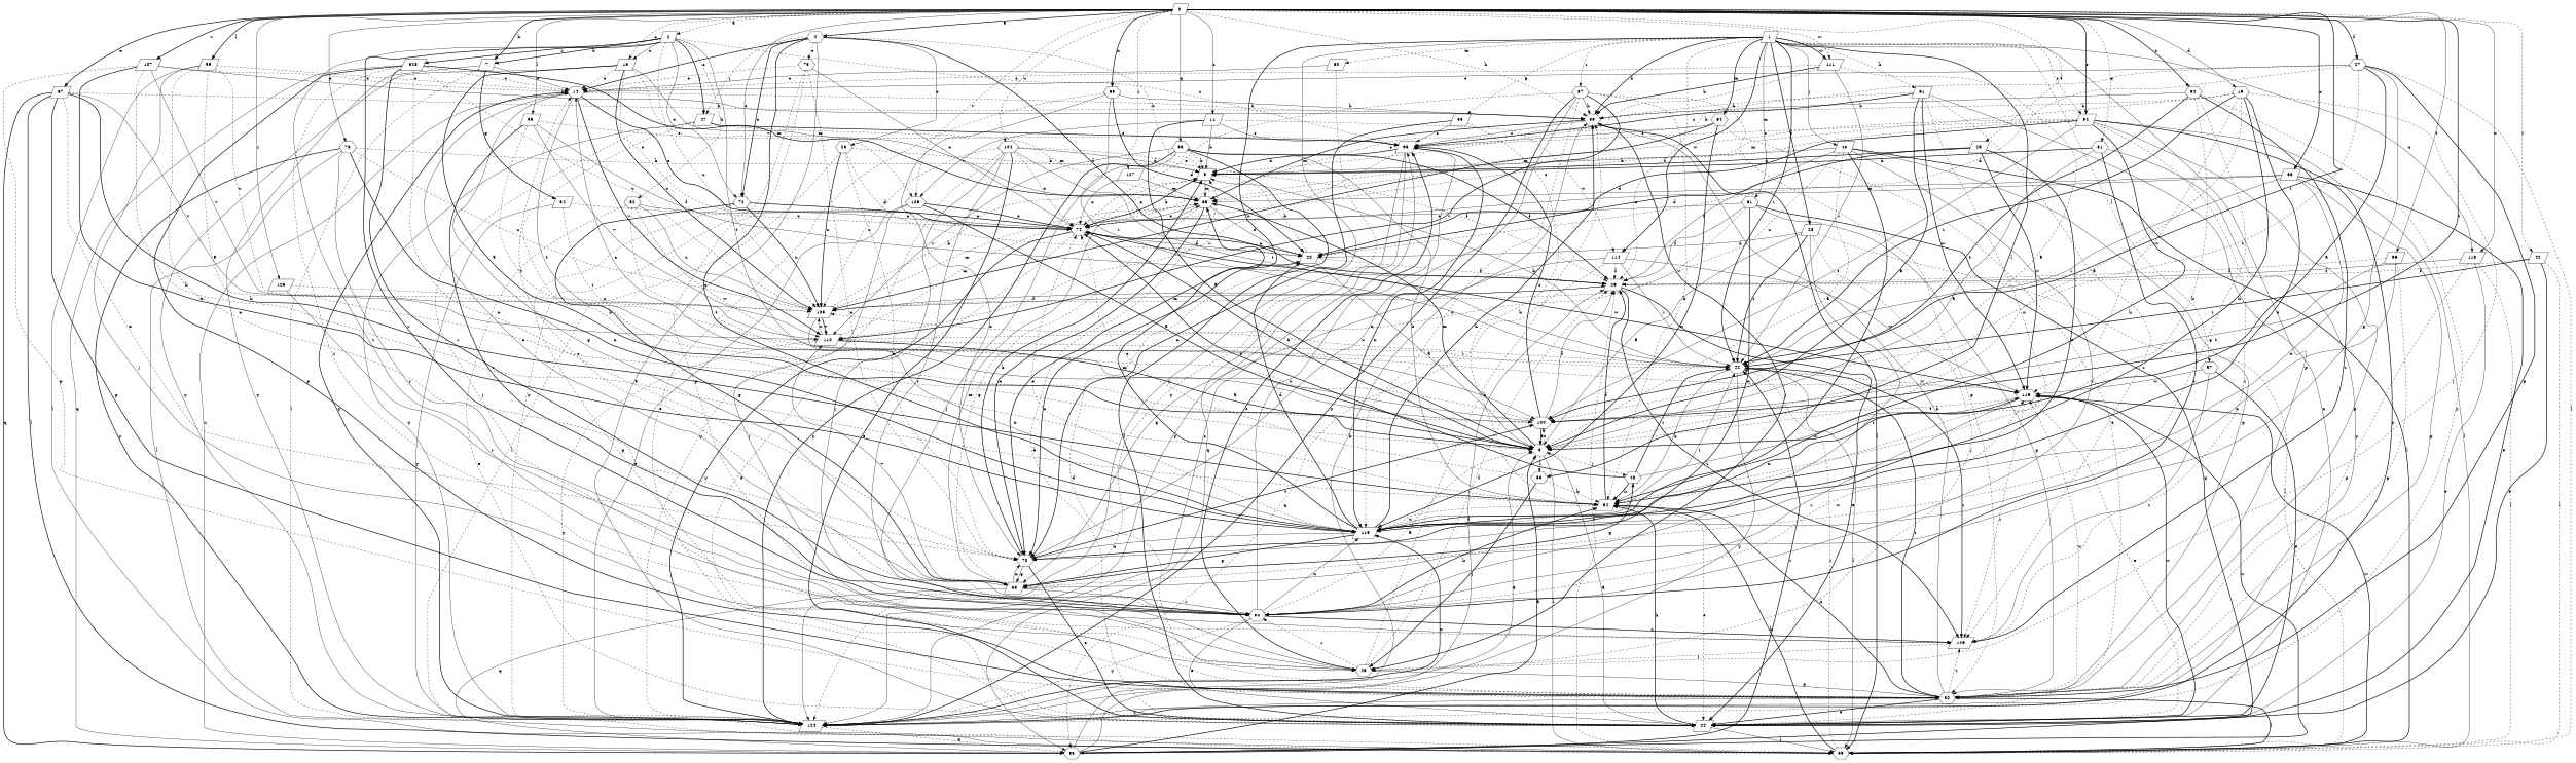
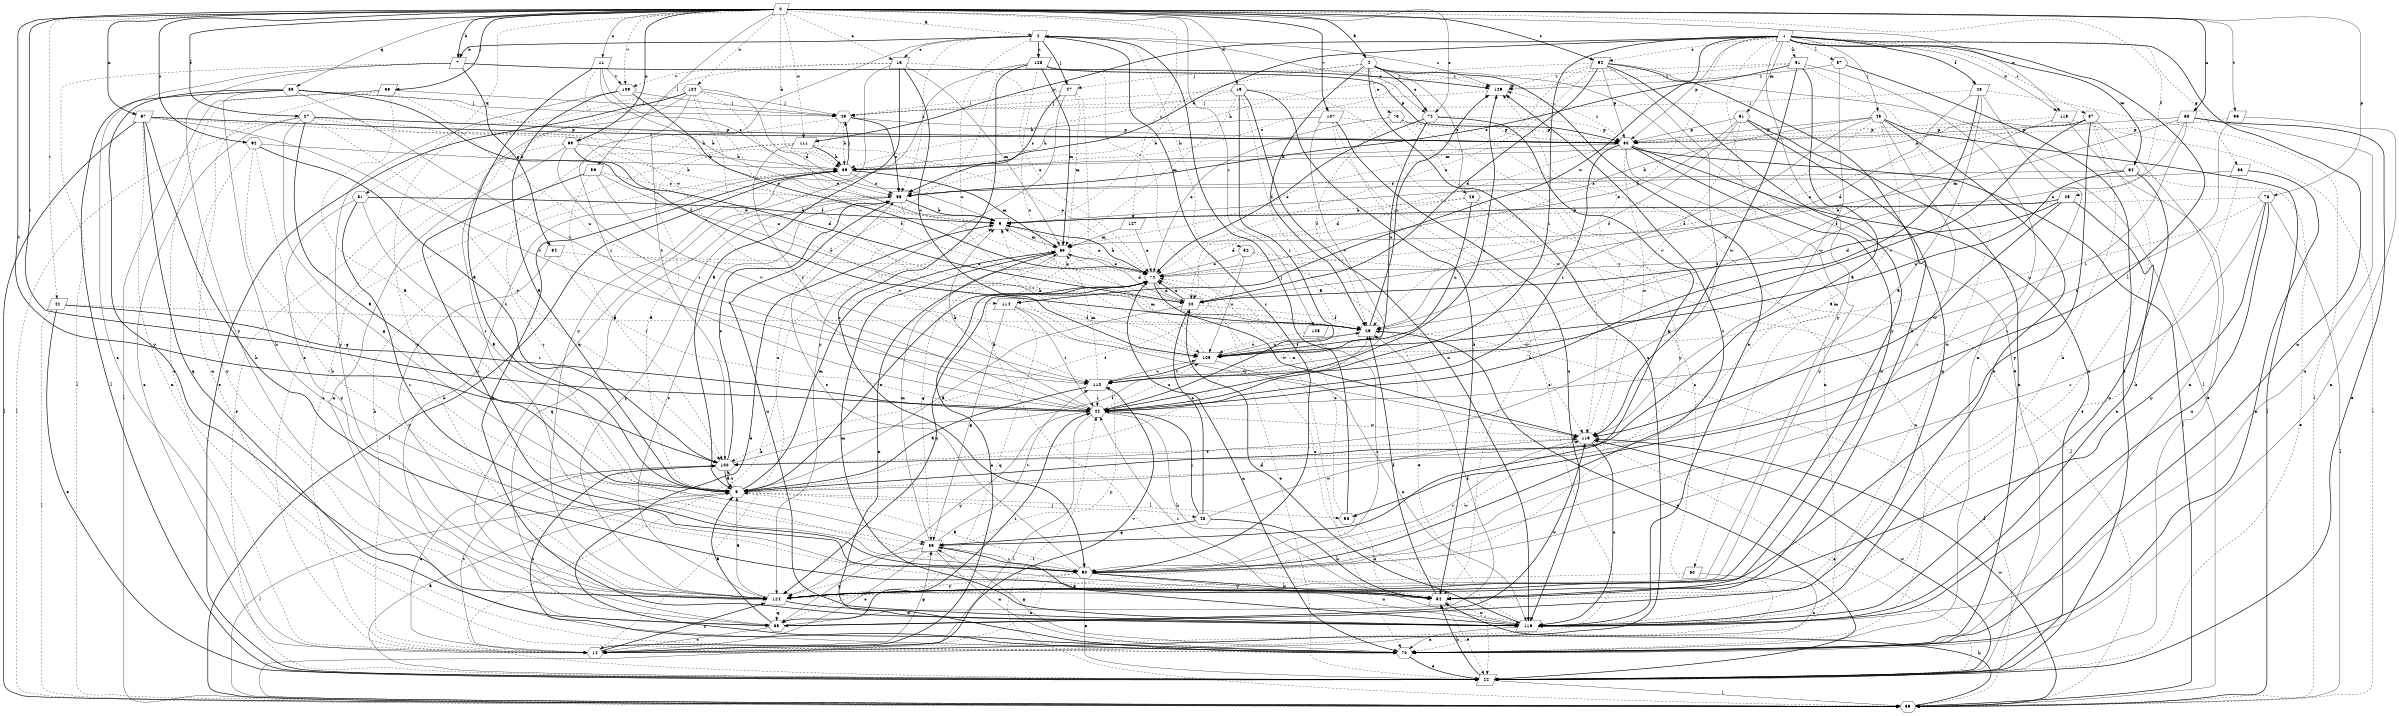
  strict digraph {
    node [shape=parallelogram]
    edge [style=dashed]
    0
    2
    4 [shape=hexagon]
    7
    11
    13
    19 [shape=hexagon]
    25
    27 [shape=hexagon]
    39 [shape=hexagon]
    42
    44 [shape=hexagon]
    55
    56
    67
    68
    69 [shape=hexagon]
    72 [shape=hexagon]
    78 [shape=hexagon]
    81 [shape=hexagon]
    83 [shape=hexagon]
    92 [shape=hexagon]
    94
    96
    100 [shape=hexagon]
    104 [shape=hexagon]
    107
    109 [shape=hexagon]
    111
    118
    125
    127
    47
    52 [shape=hexagon]
    90 [shape=hexagon]
    95
    105
-   128 [label=328]
+   128
    129
    29
    9
    14 [shape=hexagon]
    23 [shape=hexagon]
    24
    73 [shape=hexagon]
    119
    124
    59 [shape=hexagon]
    34
    114
    5 [shape=hexagon]
    65 [shape=hexagon]
    74 [shape=hexagon]
    49 [shape=hexagon]
    54
    115 [shape=hexagon]
    20
    80 [shape=hexagon]
    35
    70 [shape=hexagon]
    110
    85 [shape=hexagon]
    1
    28
    33
-   45
+   45 [shape=hexagon]
    51
    57 [shape=hexagon]
    58 [shape=hexagon]
    60
    61 [shape=hexagon]
    64 [shape=hexagon]
    87 [shape=hexagon]
    48 [shape=hexagon]
    0 -> 2 [label=a]
    0 -> 4 [label=a style=bold]
    0 -> 7 [label=b style=bold]
    0 -> 11 [label=c style=solid]
    0 -> 13 [label=c]
    0 -> 19 [label=d style=solid]
    0 -> 25 [label=f]
    0 -> 27 [label=f style=bold]
    0 -> 39 [label=h]
    0 -> 42 [label=i]
    0 -> 44 [label=i style=bold]
    0 -> 55 [label=l style=bold]
    0 -> 56 [label=l style=solid]
    0 -> 67 [label=n style=bold]
    0 -> 68 [label=n style=bold]
    0 -> 69 [label=n style=bold]
    0 -> 72 [label=o style=solid]
    0 -> 78 [label=p style=solid]
    0 -> 81 [label=q]
    0 -> 83 [label=q style=solid]
    0 -> 92 [label=s style=bold]
    0 -> 94 [label=s style=bold]
    0 -> 96 [label=t style=solid]
    0 -> 100 [label=t style=bold]
    0 -> 104 [label=u]
    0 -> 107 [label=v style=bold]
    0 -> 109 [label=v]
    0 -> 111 [label=w]
    0 -> 118 [label=x style=solid]
    0 -> 125 [label=z style=solid]
    0 -> 127 [label=z]
    2 -> 7 [label=b style=bold]
    2 -> 13 [label=c style=solid]
    2 -> 72 [label=o style=solid]
    2 -> 100 [label=t style=solid]
    2 -> 47 [label=j style=bold]
    2 -> 52 [label=k]
    2 -> 90 [label=r style=bold]
    2 -> 95 [label=s]
    2 -> 105 [label=u]
    2 -> 128 [label=z style=bold]
    2 -> 129 [label=z style=solid]
    4 -> 72 [label=o style=bold]
    4 -> 47 [label=j]
    4 -> 29 [label=f style=bold]
    4 -> 9 [label=b]
    4 -> 14 [label=c style=bold]
    4 -> 23 [label=e style=solid]
    4 -> 24 [label=e style=solid]
    4 -> 73 [label=o]
    4 -> 119 [label=x style=bold]
-   92 -> 129 [label=z style=bold]
+   7 -> 129 [label=z style=bold]
    7 -> 14 [label=c style=solid]
    7 -> 124 [label=y style=solid]
    7 -> 59 [label=l]
    7 -> 34 [label=g style=bold]
    11 -> 109 [label=v style=solid]
    11 -> 95 [label=s style=solid]
    11 -> 9 [label=b style=solid]
    11 -> 114 [label=w]
    11 -> 5 [label=a style=bold]
    13 -> 109 [label=v]
    13 -> 105 [label=u style=bold]
    13 -> 14 [label=c]
    13 -> 124 [label=y style=solid]
    13 -> 5 [label=a style=bold]
    13 -> 65 [label=m style=solid]
    13 -> 74 [label=o]
    19 -> 39 [label=h]
    19 -> 44 [label=i style=bold]
    19 -> 119 [label=x style=bold]
    19 -> 5 [label=a]
    19 -> 65 [label=m]
    19 -> 49 [label=j]
    19 -> 54 [label=k style=bold]
    19 -> 115 [label=w]
    25 -> 9 [label=b style=bold]
    25 -> 119 [label=x style=bold]
    25 -> 115 [label=w style=bold]
    25 -> 20 [label=d style=bold]
    27 -> 100 [label=t]
    27 -> 9 [label=b]
    27 -> 14 [label=c style=solid]
    27 -> 59 [label=l]
    27 -> 5 [label=a style=bold]
    27 -> 20 [label=d]
    27 -> 80 [label=p style=bold]
    27 -> 35 [label=g style=solid]
    39 -> 95 [label=s style=solid]
    39 -> 59 [label=l style=bold]
    39 -> 65 [label=m style=bold]
    39 -> 49 [label=j style=bold]
    42 -> 44 [label=i style=bold]
    42 -> 29 [label=f]
    42 -> 24 [label=e style=bold]
    42 -> 59 [label=l]
    44 -> 105 [label=u]
    44 -> 129 [label=z style=bold]
    44 -> 9 [label=b style=solid]
    44 -> 124 [label=y style=solid]
    44 -> 59 [label=l style=solid]
    44 -> 54 [label=k style=solid]
    44 -> 115 [label=w]
    55 -> 105 [label=u]
    55 -> 14 [label=c]
    55 -> 59 [label=l style=solid]
    55 -> 5 [label=a]
    55 -> 49 [label=j style=solid]
    55 -> 70 [label=n]
    56 -> 100 [label=t]
    56 -> 90 [label=r style=bold]
    56 -> 95 [label=s]
    56 -> 29 [label=f style=solid]
    56 -> 110 [label=v style=solid]
    67 -> 39 [label=h]
    67 -> 59 [label=l style=bold]
    67 -> 54 [label=k style=bold]
    67 -> 80 [label=p style=bold]
    67 -> 70 [label=n]
    67 -> 110 [label=v style=solid]
    67 -> 85 [label=q style=bold]
    68 -> 44 [label=i style=solid]
    68 -> 24 [label=e style=bold]
    68 -> 119 [label=x style=solid]
    68 -> 65 [label=m style=solid]
    68 -> 74 [label=o style=solid]
    68 -> 80 [label=p style=solid]
    69 -> 39 [label=h style=solid]
    69 -> 44 [label=i style=solid]
    69 -> 24 [label=e]
    69 -> 20 [label=d style=bold]
    69 -> 70 [label=n style=solid]
    72 -> 105 [label=u style=bold]
    72 -> 74 [label=o style=bold]
    72 -> 80 [label=p]
    72 -> 35 [label=g style=bold]
    78 -> 90 [label=r style=solid]
    78 -> 105 [label=u]
    78 -> 9 [label=b]
    78 -> 119 [label=x style=bold]
    78 -> 124 [label=y style=bold]
    78 -> 59 [label=l style=solid]
    81 -> 90 [label=r style=bold]
    81 -> 9 [label=b style=bold]
    81 -> 124 [label=y style=solid]
    81 -> 5 [label=a style=solid]
    83 -> 29 [label=f style=bold]
    83 -> 9 [label=b]
    83 -> 24 [label=l style=bold]
    83 -> 124 [label=y style=bold]
    83 -> 49 [label=j style=solid]
    83 -> 54 [label=k style=solid]
    83 -> 110 [label=v style=solid]
    92 -> 39 [label=h style=solid]
    92 -> 100 [label=t style=bold]
    92 -> 124 [label=y]
    92 -> 54 [label=k]
    92 -> 35 [label=g]
    94 -> 100 [label=t style=solid]
    94 -> 95 [label=s]
    94 -> 129 [label=z]
    94 -> 124 [label=y style=bold]
    94 -> 59 [label=l style=solid]
    94 -> 65 [label=m]
    94 -> 74 [label=o]
    94 -> 54 [label=k style=bold]
    94 -> 20 [label=d style=bold]
    94 -> 80 [label=p style=solid]
    96 -> 100 [label=t style=solid]
    96 -> 80 [label=p]
    96 -> 70 [label=n style=solid]
    100 -> 95 [label=s style=bold]
    100 -> 29 [label=f style=solid]
    100 -> 14 [label=c style=solid]
    100 -> 5 [label=a style=bold]
    104 -> 44 [label=i style=solid]
    104 -> 90 [label=r style=solid]
    104 -> 105 [label=u]
    104 -> 29 [label=f]
    104 -> 9 [label=d style=solid]
    104 -> 24 [label=e style=bold]
    104 -> 124 [label=y]
    104 -> 74 [label=o]
    104 -> 49 [label=j style=solid]
    107 -> 39 [label=h style=solid]
    107 -> 14 [label=c]
    107 -> 119 [label=x style=bold]
    107 -> 54 [label=k]
    107 -> 80 [label=p]
    107 -> 110 [label=v style=solid]
-   109 -> 124 [label=e style=solid]
+   109 -> 124 [label=y style=solid]
    109 -> 5 [label=a style=bold]
    109 -> 74 [label=o style=bold]
    109 -> 49 [label=j style=solid]
    111 -> 39 [label=h style=bold]
    111 -> 44 [label=i style=solid]
    111 -> 14 [label=c]
    111 -> 5 [label=a]
    111 -> 74 [label=o]
    118 -> 29 [label=f style=solid]
    118 -> 24 [label=e style=solid]
    118 -> 59 [label=l]
    118 -> 80 [label=p]
    125 -> 90 [label=r style=solid]
    125 -> 105 [label=u]
    127 -> 65 [label=m style=solid]
    127 -> 74 [label=o style=solid]
    47 -> 95 [label=s style=bold]
    47 -> 124 [label=y style=solid]
    47 -> 65 [label=m]
    47 -> 49 [label=j]
    47 -> 54 [label=k]
    52 -> 100 [label=t]
    52 -> 105 [label=u style=solid]
    52 -> 24 [label=e]
    52 -> 74 [label=o style=solid]
    52 -> 115 [label=w]
    90 -> 95 [label=s style=solid]
    90 -> 129 [label=z style=bold]
    90 -> 14 [label=c]
    90 -> 24 [label=e style=solid]
    90 -> 119 [label=x style=solid]
    90 -> 124 [label=y]
    90 -> 5 [label=a]
    90 -> 54 [label=k style=bold]
    90 -> 115 [label=w]
    95 -> 9 [label=b style=bold]
    95 -> 119 [label=x style=bold]
    95 -> 124 [label=y style=solid]
    95 -> 110 [label=v]
    95 -> 85 [label=q style=solid]
    105 -> 29 [label=f style=solid]
    105 -> 9 [label=b]
    105 -> 119 [label=x style=solid]
    105 -> 65 [label=m]
    105 -> 110 [label=v style=bold]
    128 -> 90 [label=r style=bold]
    128 -> 105 [label=u]
    128 -> 129 [label=z]
    128 -> 14 [label=c]
    128 -> 65 [label=m style=bold]
    128 -> 80 [label=p style=bold]
    128 -> 70 [label=n]
    128 -> 85 [label=q style=solid]
    129 -> 49 [label=j]
    29 -> 105 [label=u style=solid]
    29 -> 129 [label=z style=bold]
    29 -> 24 [label=e style=bold]
    9 -> 65 [label=m style=solid]
    9 -> 74 [label=o]
    14 -> 39 [label=h]
    14 -> 100 [label=t style=solid]
    14 -> 124 [label=y style=bold]
    14 -> 74 [label=o style=bold]
    14 -> 35 [label=g style=solid]
    14 -> 110 [label=v style=bold]
    23 -> 105 [label=u style=bold]
    23 -> 9 [label=b]
    23 -> 59 [label=l]
    23 -> 20 [label=d]
    23 -> 70 [label=n]
    24 -> 9 [label=b]
    24 -> 59 [label=l style=solid]
    24 -> 5 [label=a style=solid]
    24 -> 54 [label=k style=bold]
    24 -> 115 [label=w style=bold]
-   96 -> 29 [label=f]
+   73 -> 29 [label=f]
    73 -> 14 [label=c]
    73 -> 124 [label=y]
    73 -> 74 [label=o style=solid]
    73 -> 80 [label=p]
    73 -> 70 [label=n]
    119 -> 39 [label=h style=bold]
    119 -> 44 [label=i style=solid]
    119 -> 65 [label=m style=bold]
    119 -> 74 [label=o]
    119 -> 20 [label=d style=bold]
    119 -> 35 [label=g style=bold]
    119 -> 70 [label=n style=solid]
    124 -> 95 [label=s style=solid]
    124 -> 119 [label=x style=bold]
    124 -> 5 [label=a style=solid]
    124 -> 85 [label=q]
    59 -> 44 [label=i]
    59 -> 29 [label=f]
    59 -> 54 [label=k style=bold]
    59 -> 115 [label=w style=bold]
    34 -> 44 [label=i]
    34 -> 124 [label=y style=solid]
    34 -> 74 [label=o]
    114 -> 44 [label=i style=solid]
    114 -> 29 [label=f]
    114 -> 115 [label=w style=solid]
    114 -> 35 [label=g style=solid]
    114 -> 85 [label=q]
    5 -> 100 [label=t]
    5 -> 59 [label=l style=solid]
    5 -> 65 [label=m style=bold]
    5 -> 74 [label=o style=bold]
    5 -> 58 [label=l]
    5 -> 48 [label=j]
    65 -> 74 [label=o style=solid]
    65 -> 20 [label=d style=solid]
    65 -> 35 [label=g]
    65 -> 70 [label=n style=bold]
    74 -> 9 [label=b style=bold]
    74 -> 24 [label=e]
    74 -> 124 [label=y style=bold]
    74 -> 115 [label=w style=bold]
    74 -> 20 [label=d style=solid]
    49 -> 39 [label=h]
    49 -> 90 [label=r]
    49 -> 95 [label=s style=bold]
    49 -> 29 [label=f]
    49 -> 80 [label=p style=solid]
    54 -> 29 [label=f style=bold]
    54 -> 24 [label=e]
    54 -> 119 [label=x]
    115 -> 100 [label=t]
    115 -> 90 [label=r style=solid]
    115 -> 129 [label=z]
    115 -> 24 [label=e]
    115 -> 119 [label=x style=bold]
    20 -> 29 [label=f]
    20 -> 9 [label=b]
    20 -> 5 [label=a style=solid]
    20 -> 74 [label=o style=bold]
    20 -> 70 [label=n style=bold]
    80 -> 39 [label=h style=solid]
    80 -> 44 [label=i style=bold]
    80 -> 129 [label=z]
    80 -> 24 [label=e style=bold]
    80 -> 124 [label=y style=solid]
    80 -> 59 [label=l style=bold]
    80 -> 54 [label=k style=bold]
    80 -> 115 [label=w]
    80 -> 20 [label=d]
    35 -> 90 [label=r style=solid]
    35 -> 14 [label=c style=solid]
    35 -> 65 [label=m style=solid]
    35 -> 70 [label=n style=solid]
    35 -> 110 [label=v style=solid]
    35 -> 85 [label=q style=solid]
    70 -> 100 [label=t style=bold]
    70 -> 9 [label=b style=bold]
    70 -> 24 [label=e style=bold]
    70 -> 35 [label=g style=solid]
    110 -> 44 [label=i]
    110 -> 105 [label=u style=solid]
    110 -> 124 [label=y]
    110 -> 5 [label=a style=bold]
    110 -> 65 [label=m]
    85 -> 39 [label=h style=solid]
    85 -> 44 [label=i style=bold]
    85 -> 29 [label=f style=solid]
-   85 -> 14 [label=u style=solid]
+   85 -> 14 [label=c style=solid]
    85 -> 5 [label=a style=bold]
    85 -> 115 [label=w style=bold]
    1 -> 39 [label=h style=bold]
    1 -> 44 [label=i style=bold]
    1 -> 94 [label=s]
    1 -> 111 [label=w style=bold]
    1 -> 118 [label=x style=solid]
    1 -> 29 [label=f]
    1 -> 124 [label=y style=solid]
    1 -> 114 [label=w style=bold]
    1 -> 80 [label=p style=solid]
    1 -> 70 [label=n style=bold]
    1 -> 28 [label=f style=bold]
    1 -> 33 [label=g]
    1 -> 45 [label=j style=solid]
    1 -> 51 [label=k]
    1 -> 57 [label=l]
    1 -> 58 [label=l style=bold]
    1 -> 60 [label=m]
    1 -> 61 [label=m style=solid]
    1 -> 64 [label=m style=bold]
    1 -> 87 [label=r]
    28 -> 44 [label=i style=bold]
    28 -> 90 [label=r style=solid]
    28 -> 59 [label=l]
    28 -> 5 [label=a style=solid]
    28 -> 49 [label=j]
    28 -> 20 [label=d style=solid]
    33 -> 95 [label=s style=solid]
    33 -> 54 [label=k]
    33 -> 70 [label=n style=bold]
    45 -> 90 [label=r style=solid]
    45 -> 105 [label=u]
    45 -> 29 [label=f style=solid]
    45 -> 9 [label=b style=solid]
    45 -> 119 [label=x style=bold]
    45 -> 59 [label=l style=bold]
    45 -> 5 [label=a]
    45 -> 80 [label=p style=solid]
    51 -> 39 [label=h]
    51 -> 95 [label=s style=bold]
    51 -> 129 [label=z]
    51 -> 119 [label=x]
    51 -> 5 [label=a style=bold]
    51 -> 115 [label=w style=bold]
-   51 -> 24 [label=n style=solid]
+   51 -> 70 [label=n style=solid]
    57 -> 129 [label=z style=solid]
    57 -> 24 [label=e style=bold]
    57 -> 115 [label=w style=solid]
    58 -> 74 [label=o]
-   58 -> 49 [label=j style=bold]
+   58 -> 2 [label=j style=bold]
    58 -> 54 [label=k]
    60 -> 14 [label=c style=solid]
    60 -> 124 [label=y]
    61 -> 29 [label=f style=solid]
    61 -> 74 [label=o style=solid]
    61 -> 80 [label=p style=solid]
    61 -> 70 [label=n style=bold]
    61 -> 110 [label=v]
    61 -> 85 [label=q style=bold]
    64 -> 95 [label=s style=solid]
    64 -> 105 [label=u style=bold]
    64 -> 24 [label=e]
    64 -> 119 [label=x style=bold]
    87 -> 39 [label=h style=solid]
    87 -> 119 [label=x]
    87 -> 124 [label=y style=bold]
    87 -> 74 [label=o]
    87 -> 54 [label=k]
    87 -> 80 [label=p]
    87 -> 70 [label=n style=solid]
    87 -> 110 [label=v style=bold]
    48 -> 44 [label=i style=bold]
    48 -> 74 [label=o style=bold]
    48 -> 54 [label=k style=bold]
    48 -> 115 [label=w style=solid]
-   35 -> 48 [label=g style=bold]
+   48 -> 35 [label=g style=bold]
  }
